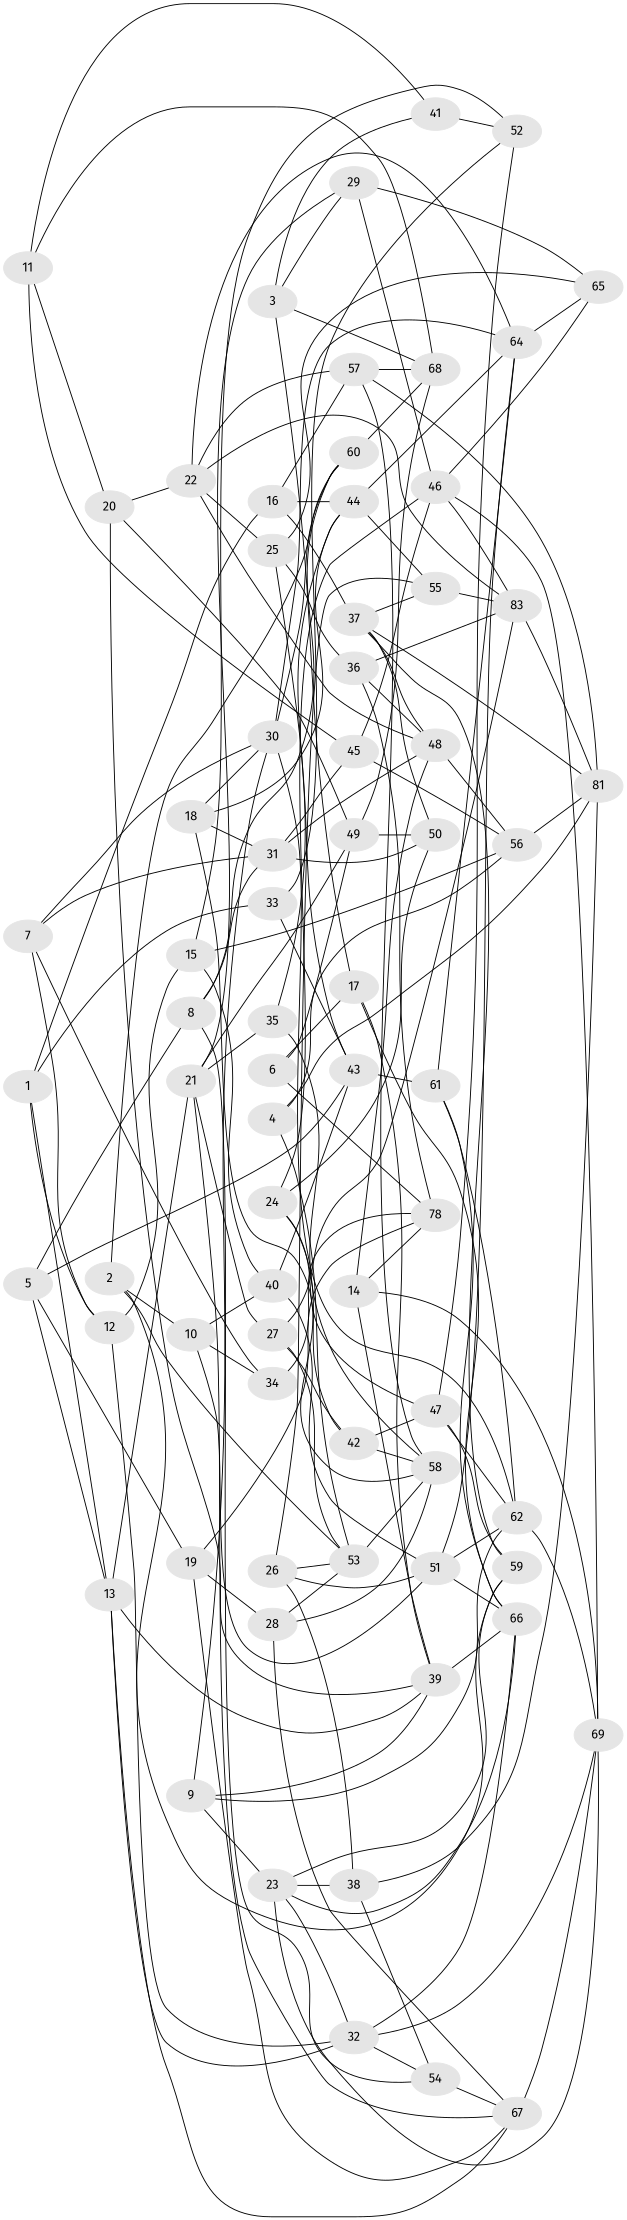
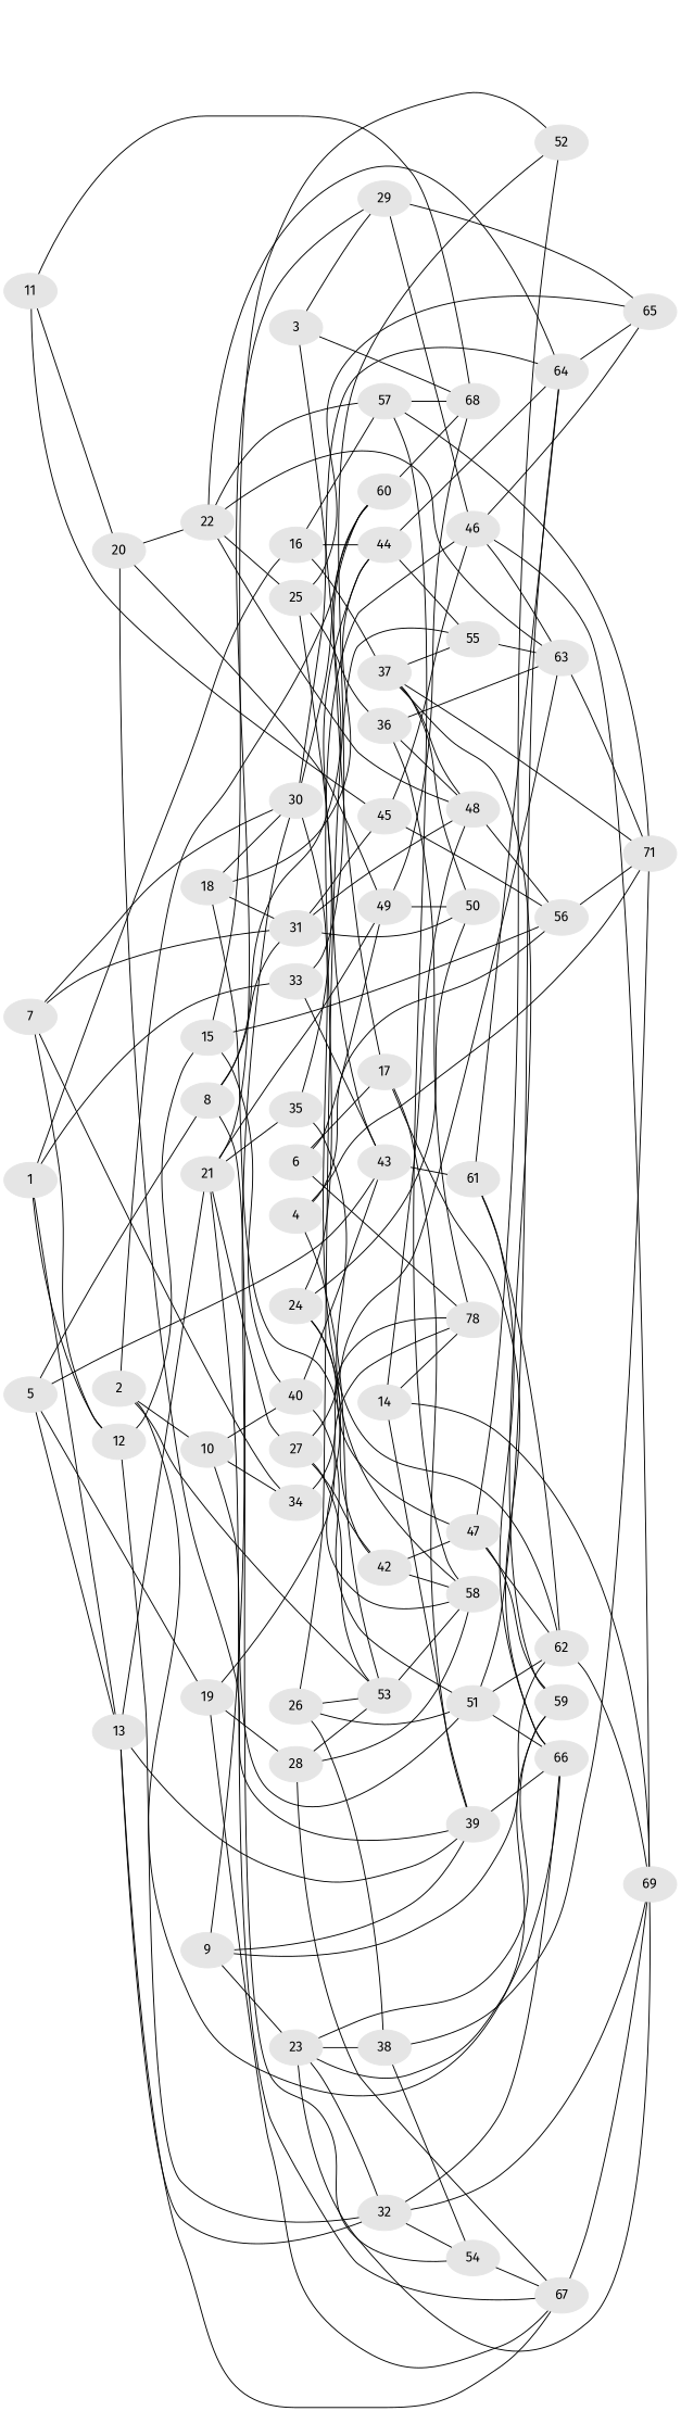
  graph {
    fontname="Fira Sans"
    rankdir=LR
    node [color=gray90 fontname="Fira Sans" style=filled]
    edge [fontname="Fira Sans" weight=1.0]
    1
    12
    13
    16
    33
    15
    32
    39
    21
    67
    37
    44
    57
    43
    52
    2
    10
    53
    59
    60
    34
    40
    51
    58
    68
    3
    17
    29
-   41
    66
    46
    65
    4
    56
-   71 [label=81]
+   71
    5
    8
    19
    31
    54
    n41 [label=78]
    28
    61
    6
    49
    50
    7
    30
    62
    64
    45
    48
    9
    23
    69
    38
    11
    20
    22
    27
    35
    14
    55
    18
    25
-   63 [label=83]
+   63
    42
    36
    24
    47
    26
    1 -- 12
    1 -- 13
    1 -- 16
    1 -- 33
    12 -- 15
    12 -- 32
    13 -- 32
    13 -- 39
    13 -- 21
    13 -- 67
    16 -- 37
    16 -- 44
    16 -- 57
    33 -- 43 [weight=2.0]
    33 -- 52
    15 -- 52
    15 -- 40
    15 -- 56
    32 -- 66
    32 -- 54
    32 -- 69
    39 -- 66
    21 -- 67
    21 -- 29
    21 -- 49
    21 -- 27
    21 -- 35
    67 -- 69
    37 -- 59
    37 -- 71
    37 -- 50
    37 -- 48
    37 -- 55
    44 -- 64
    44 -- 55
    57 -- 58
    57 -- 68 [weight=2.0]
    57 -- 71
    43 -- 61
    2 -- 10
    2 -- 53
    2 -- 59
    2 -- 60
    10 -- 34
    10 -- 40
    10 -- 51
    53 -- 58
    60 -- 68
    34 -- n41 [weight=2.0]
    40 -- 43
    40 -- 51
    51 -- 66
    51 -- 62
    51 -- 64
    3 -- 68
    3 -- 17
    3 -- 29
-   3 -- 41
    17 -- 39
    17 -- 66
    29 -- 46
    29 -- 65
-   41 -- 52 [weight=2.0]
    46 -- 65
    46 -- 69
    46 -- 63
    4 -- 53
    4 -- 56 [weight=2.0]
    4 -- 71
    56 -- 71
    5 -- 13
    5 -- 43
    5 -- 8
    5 -- 19
    8 -- 60
    8 -- 31
    8 -- 54
    19 -- 67
    19 -- n41
    19 -- 28
    31 -- 50
    31 -- 45
    31 -- 48
    54 -- 67
    28 -- 67
    28 -- 53
    28 -- 58
    61 -- 66
    61 -- 62
    61 -- 64
    6 -- 17
    6 -- n41
    6 -- 49 [weight=2.0]
    49 -- 68
    49 -- 50
    7 -- 12
    7 -- 34
    7 -- 31
    7 -- 30
    30 -- 60
    30 -- 62
    30 -- 64
    62 -- 69
    64 -- 65
    45 -- 46
    45 -- 56
    48 -- 56
    9 -- 39
    9 -- 30
    9 -- 62
    9 -- 23
    23 -- 32
    23 -- 59
    23 -- 66
    23 -- 69
    23 -- 38
    38 -- 71
    38 -- 54
    11 -- 68
-   11 -- 41
    11 -- 45
    11 -- 20
    20 -- 39
    20 -- 49
    20 -- 22
    22 -- 57
    22 -- 64
    22 -- 48
    22 -- 25
    22 -- 63
    27 -- 53
    27 -- 63
    27 -- 42
    35 -- 44 [weight=2.0]
    35 -- 58
    14 -- 39
    14 -- n41
    14 -- 48
    14 -- 69
    55 -- 63
    18 -- 44
    18 -- 58
    18 -- 31
    18 -- 30
    25 -- 43
    25 -- 65
    25 -- 36
    63 -- 71
    42 -- 58
    42 -- 47
    36 -- n41
    36 -- 48
    36 -- 63
    24 -- 46
    24 -- 50
    24 -- 42
    24 -- 47
    47 -- 52 [weight=2.0]
    47 -- 59
    47 -- 62
    26 -- 53
    26 -- 51
    26 -- 38
    26 -- 55
  }
